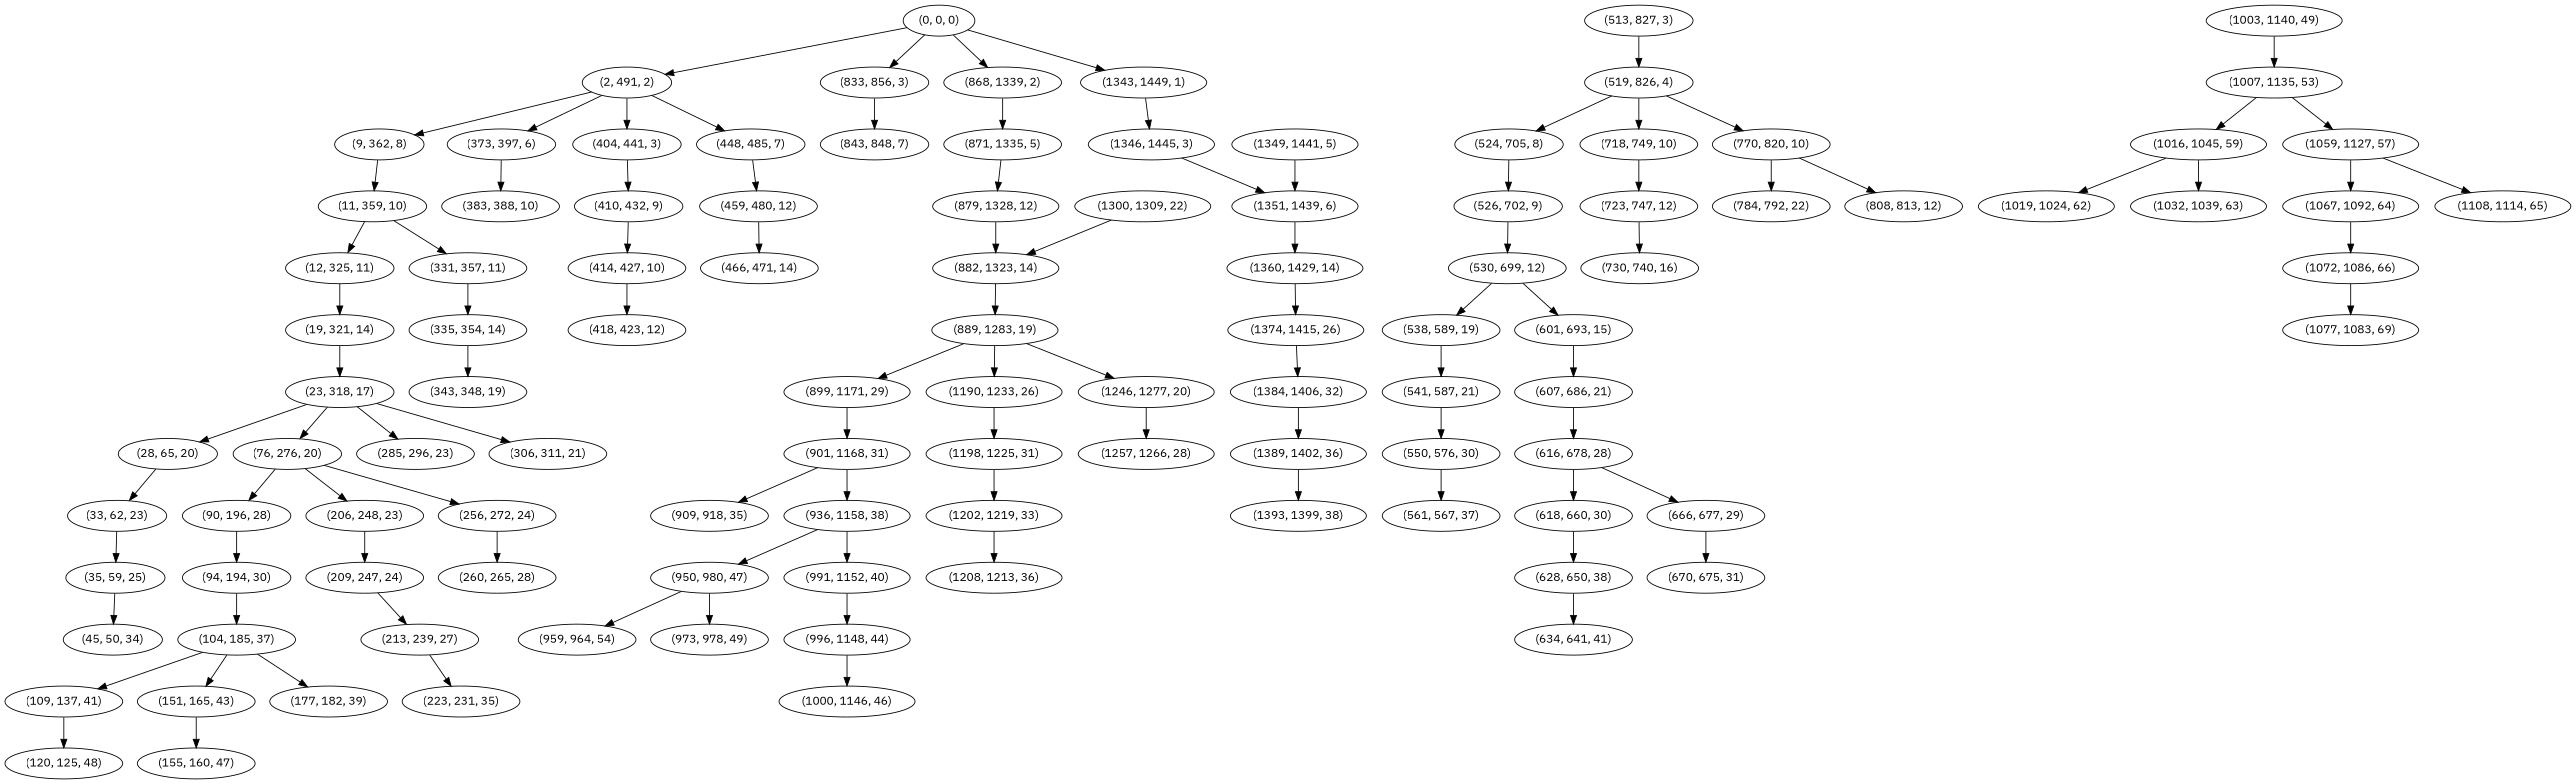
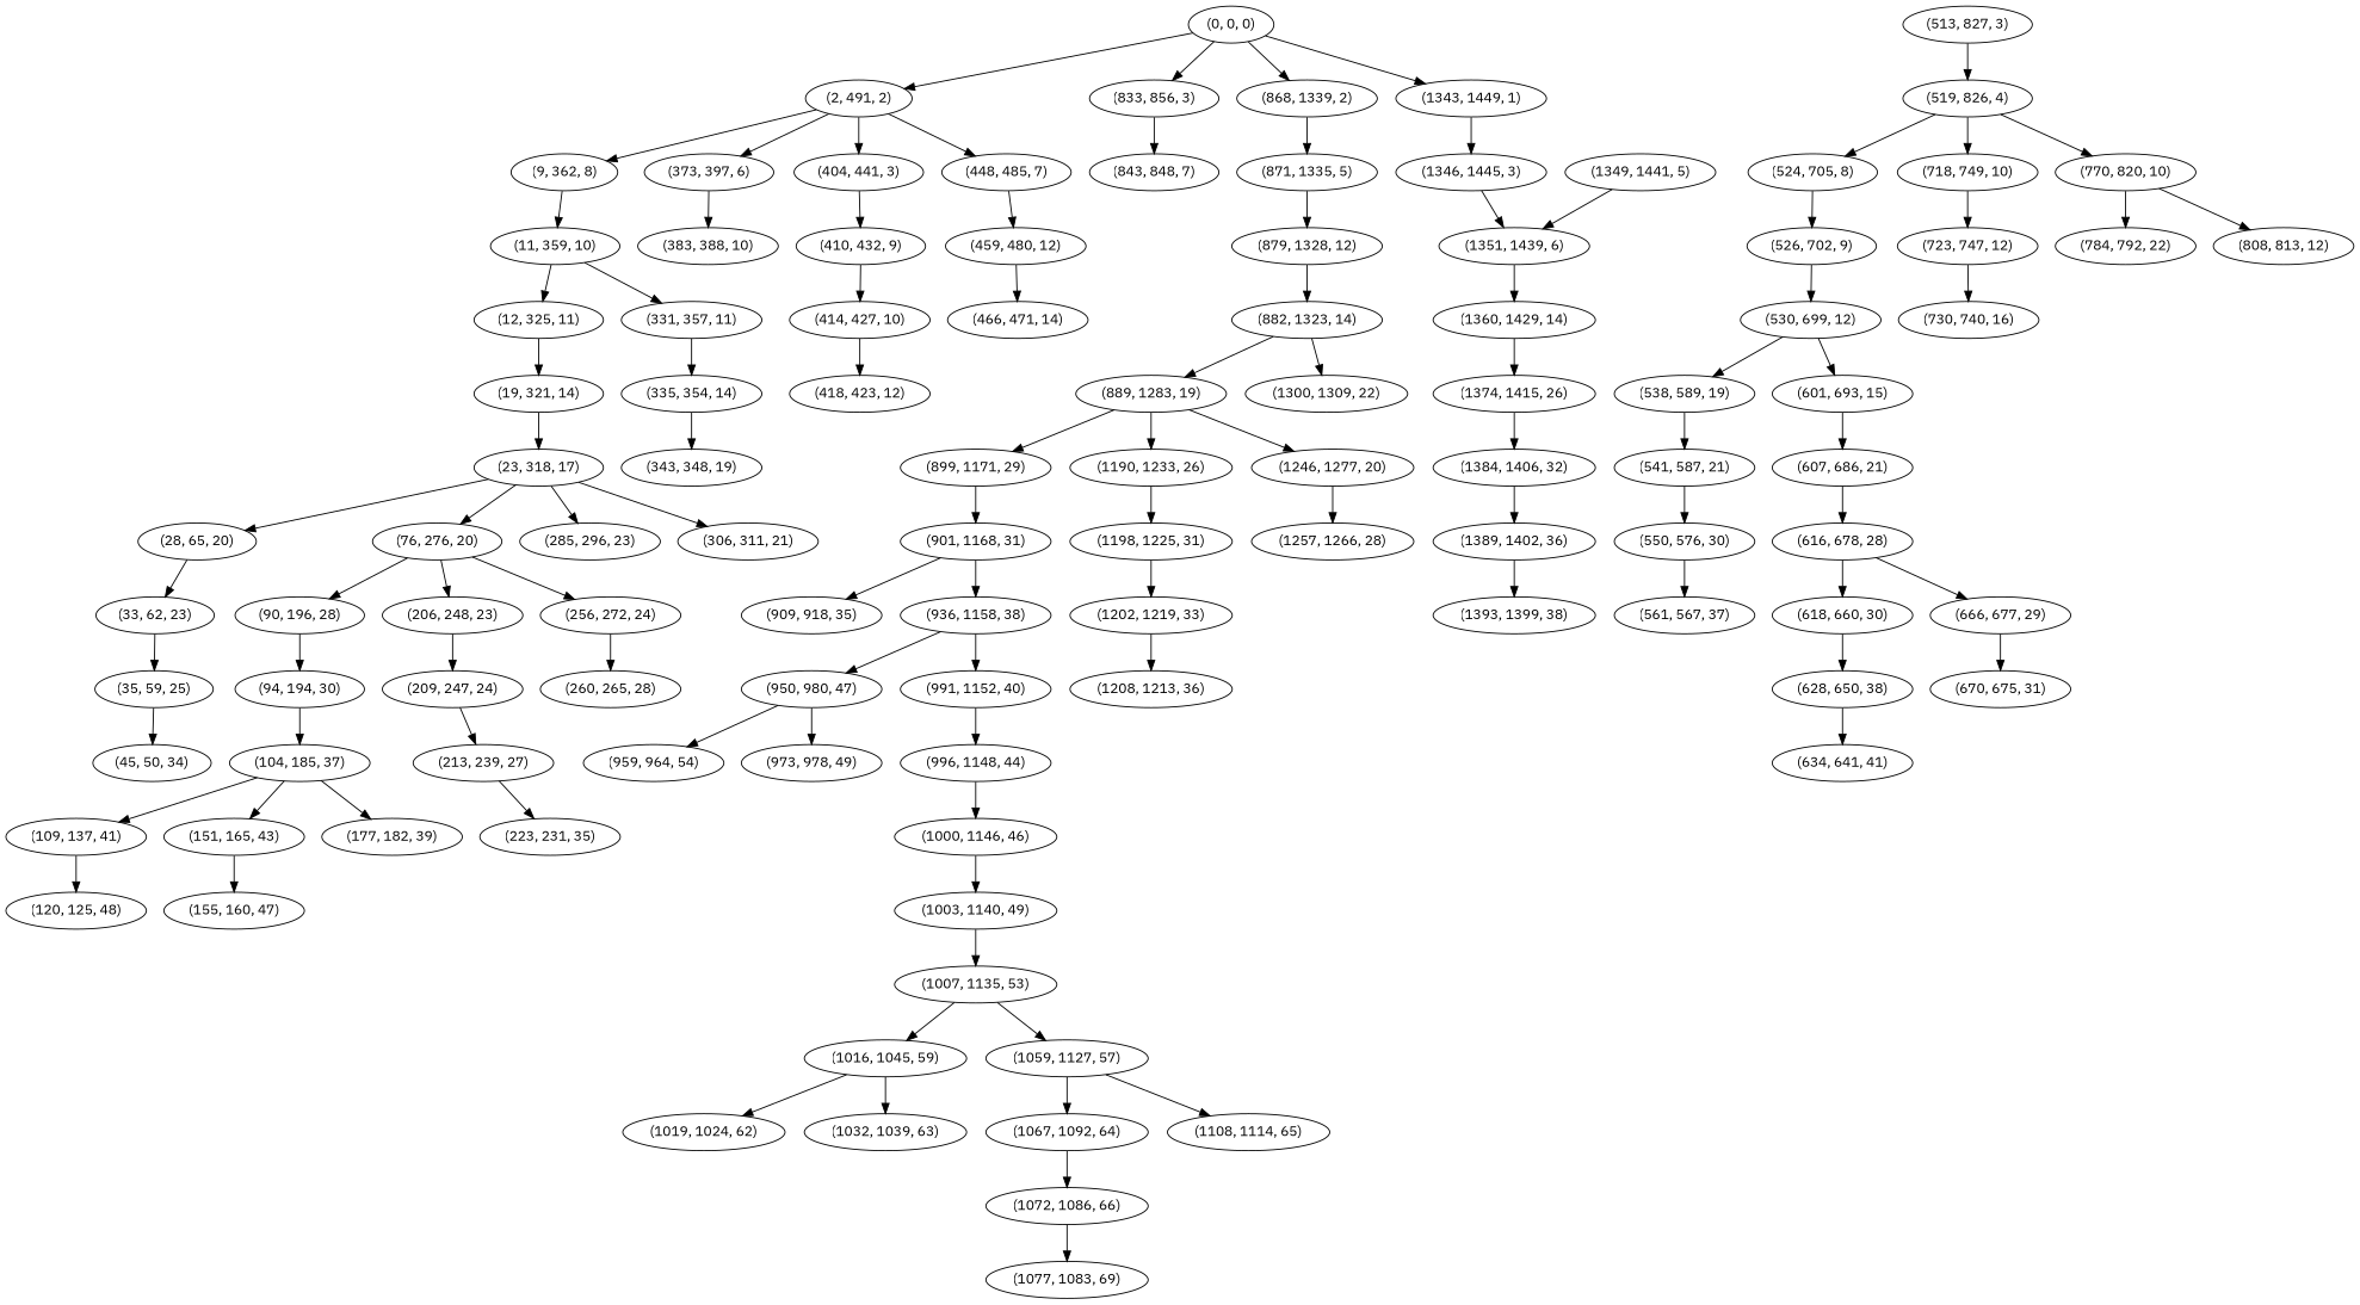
  digraph {
    fontname="IBM Plex Sans"
    node [fontname="IBM Plex Sans"]
    edge [fontname="IBM Plex Sans"]
    "(0, 0, 0)"
    "(2, 491, 2)"
    "(833, 856, 3)"
    "(868, 1339, 2)"
    "(1343, 1449, 1)"
    "(9, 362, 8)"
    "(373, 397, 6)"
    "(404, 441, 3)"
    "(448, 485, 7)"
    "(513, 827, 3)"
    "(519, 826, 4)"
    "(843, 848, 7)"
    "(871, 1335, 5)"
    "(1346, 1445, 3)"
    "(11, 359, 10)"
    "(383, 388, 10)"
    "(410, 432, 9)"
    "(459, 480, 12)"
    "(12, 325, 11)"
    "(331, 357, 11)"
    "(19, 321, 14)"
    "(335, 354, 14)"
    "(23, 318, 17)"
    "(28, 65, 20)"
    "(76, 276, 20)"
    "(285, 296, 23)"
    "(306, 311, 21)"
    "(33, 62, 23)"
    "(90, 196, 28)"
    "(206, 248, 23)"
    "(256, 272, 24)"
    "(35, 59, 25)"
    "(45, 50, 34)"
    "(94, 194, 30)"
    "(209, 247, 24)"
    "(260, 265, 28)"
    "(104, 185, 37)"
    "(109, 137, 41)"
    "(151, 165, 43)"
    "(177, 182, 39)"
    "(120, 125, 48)"
    "(155, 160, 47)"
    "(213, 239, 27)"
    "(223, 231, 35)"
    "(343, 348, 19)"
    "(414, 427, 10)"
    "(418, 423, 12)"
    "(466, 471, 14)"
    "(524, 705, 8)"
    "(718, 749, 10)"
    "(770, 820, 10)"
    "(526, 702, 9)"
    "(723, 747, 12)"
    "(784, 792, 22)"
    "(808, 813, 12)"
    "(530, 699, 12)"
    "(538, 589, 19)"
    "(601, 693, 15)"
    "(541, 587, 21)"
    "(607, 686, 21)"
    "(550, 576, 30)"
    "(561, 567, 37)"
    "(616, 678, 28)"
    "(618, 660, 30)"
    "(666, 677, 29)"
    "(628, 650, 38)"
    "(670, 675, 31)"
    "(634, 641, 41)"
    "(730, 740, 16)"
    "(879, 1328, 12)"
    "(882, 1323, 14)"
    "(889, 1283, 19)"
    "(1300, 1309, 22)"
    "(899, 1171, 29)"
    "(1190, 1233, 26)"
    "(1246, 1277, 20)"
    "(901, 1168, 31)"
    "(1198, 1225, 31)"
    "(1257, 1266, 28)"
    "(909, 918, 35)"
    "(936, 1158, 38)"
    "(950, 980, 47)"
    "(991, 1152, 40)"
    "(959, 964, 54)"
    "(973, 978, 49)"
    "(996, 1148, 44)"
    "(1000, 1146, 46)"
    "(1003, 1140, 49)"
    "(1007, 1135, 53)"
    "(1016, 1045, 59)"
    "(1059, 1127, 57)"
    "(1019, 1024, 62)"
    "(1032, 1039, 63)"
    "(1067, 1092, 64)"
    "(1108, 1114, 65)"
    "(1072, 1086, 66)"
    "(1077, 1083, 69)"
    "(1202, 1219, 33)"
    "(1208, 1213, 36)"
    "(1351, 1439, 6)"
    "(1349, 1441, 5)"
    "(1360, 1429, 14)"
    "(1374, 1415, 26)"
    "(1384, 1406, 32)"
    "(1389, 1402, 36)"
    "(1393, 1399, 38)"
    "(0, 0, 0)" -> "(2, 491, 2)"
    "(0, 0, 0)" -> "(833, 856, 3)"
    "(0, 0, 0)" -> "(868, 1339, 2)"
    "(0, 0, 0)" -> "(1343, 1449, 1)"
    "(2, 491, 2)" -> "(9, 362, 8)"
    "(2, 491, 2)" -> "(373, 397, 6)"
    "(2, 491, 2)" -> "(404, 441, 3)"
    "(2, 491, 2)" -> "(448, 485, 7)"
    "(833, 856, 3)" -> "(843, 848, 7)"
    "(868, 1339, 2)" -> "(871, 1335, 5)"
    "(1343, 1449, 1)" -> "(1346, 1445, 3)"
    "(9, 362, 8)" -> "(11, 359, 10)"
    "(373, 397, 6)" -> "(383, 388, 10)"
    "(404, 441, 3)" -> "(410, 432, 9)"
    "(448, 485, 7)" -> "(459, 480, 12)"
    "(513, 827, 3)" -> "(519, 826, 4)"
    "(519, 826, 4)" -> "(524, 705, 8)"
    "(519, 826, 4)" -> "(718, 749, 10)"
    "(519, 826, 4)" -> "(770, 820, 10)"
    "(871, 1335, 5)" -> "(879, 1328, 12)"
    "(1346, 1445, 3)" -> "(1351, 1439, 6)"
    "(11, 359, 10)" -> "(12, 325, 11)"
    "(11, 359, 10)" -> "(331, 357, 11)"
    "(410, 432, 9)" -> "(414, 427, 10)"
    "(459, 480, 12)" -> "(466, 471, 14)"
    "(12, 325, 11)" -> "(19, 321, 14)"
    "(331, 357, 11)" -> "(335, 354, 14)"
    "(19, 321, 14)" -> "(23, 318, 17)"
    "(335, 354, 14)" -> "(343, 348, 19)"
    "(23, 318, 17)" -> "(28, 65, 20)"
    "(23, 318, 17)" -> "(76, 276, 20)"
    "(23, 318, 17)" -> "(285, 296, 23)"
    "(23, 318, 17)" -> "(306, 311, 21)"
    "(28, 65, 20)" -> "(33, 62, 23)"
    "(76, 276, 20)" -> "(90, 196, 28)"
    "(76, 276, 20)" -> "(206, 248, 23)"
    "(76, 276, 20)" -> "(256, 272, 24)"
    "(33, 62, 23)" -> "(35, 59, 25)"
    "(90, 196, 28)" -> "(94, 194, 30)"
    "(206, 248, 23)" -> "(209, 247, 24)"
    "(256, 272, 24)" -> "(260, 265, 28)"
    "(35, 59, 25)" -> "(45, 50, 34)"
    "(94, 194, 30)" -> "(104, 185, 37)"
    "(209, 247, 24)" -> "(213, 239, 27)"
    "(104, 185, 37)" -> "(109, 137, 41)"
    "(104, 185, 37)" -> "(151, 165, 43)"
    "(104, 185, 37)" -> "(177, 182, 39)"
    "(109, 137, 41)" -> "(120, 125, 48)"
    "(151, 165, 43)" -> "(155, 160, 47)"
    "(213, 239, 27)" -> "(223, 231, 35)"
    "(414, 427, 10)" -> "(418, 423, 12)"
    "(524, 705, 8)" -> "(526, 702, 9)"
    "(718, 749, 10)" -> "(723, 747, 12)"
    "(770, 820, 10)" -> "(784, 792, 22)"
    "(770, 820, 10)" -> "(808, 813, 12)"
    "(526, 702, 9)" -> "(530, 699, 12)"
    "(723, 747, 12)" -> "(730, 740, 16)"
    "(530, 699, 12)" -> "(538, 589, 19)"
    "(530, 699, 12)" -> "(601, 693, 15)"
    "(538, 589, 19)" -> "(541, 587, 21)"
    "(601, 693, 15)" -> "(607, 686, 21)"
    "(541, 587, 21)" -> "(550, 576, 30)"
    "(607, 686, 21)" -> "(616, 678, 28)"
    "(550, 576, 30)" -> "(561, 567, 37)"
    "(616, 678, 28)" -> "(618, 660, 30)"
    "(616, 678, 28)" -> "(666, 677, 29)"
    "(618, 660, 30)" -> "(628, 650, 38)"
    "(666, 677, 29)" -> "(670, 675, 31)"
    "(628, 650, 38)" -> "(634, 641, 41)"
    "(879, 1328, 12)" -> "(882, 1323, 14)"
    "(882, 1323, 14)" -> "(889, 1283, 19)"
-   "(1300, 1309, 22)" -> "(882, 1323, 14)"
+   "(882, 1323, 14)" -> "(1300, 1309, 22)"
    "(889, 1283, 19)" -> "(899, 1171, 29)"
    "(889, 1283, 19)" -> "(1190, 1233, 26)"
    "(889, 1283, 19)" -> "(1246, 1277, 20)"
    "(899, 1171, 29)" -> "(901, 1168, 31)"
    "(1190, 1233, 26)" -> "(1198, 1225, 31)"
    "(1246, 1277, 20)" -> "(1257, 1266, 28)"
    "(901, 1168, 31)" -> "(909, 918, 35)"
    "(901, 1168, 31)" -> "(936, 1158, 38)"
    "(1198, 1225, 31)" -> "(1202, 1219, 33)"
    "(936, 1158, 38)" -> "(950, 980, 47)"
    "(936, 1158, 38)" -> "(991, 1152, 40)"
    "(950, 980, 47)" -> "(959, 964, 54)"
    "(950, 980, 47)" -> "(973, 978, 49)"
    "(991, 1152, 40)" -> "(996, 1148, 44)"
    "(996, 1148, 44)" -> "(1000, 1146, 46)"
+   "(1000, 1146, 46)" -> "(1003, 1140, 49)"
    "(1003, 1140, 49)" -> "(1007, 1135, 53)"
    "(1007, 1135, 53)" -> "(1016, 1045, 59)"
    "(1007, 1135, 53)" -> "(1059, 1127, 57)"
    "(1016, 1045, 59)" -> "(1019, 1024, 62)"
    "(1016, 1045, 59)" -> "(1032, 1039, 63)"
    "(1059, 1127, 57)" -> "(1067, 1092, 64)"
    "(1059, 1127, 57)" -> "(1108, 1114, 65)"
    "(1067, 1092, 64)" -> "(1072, 1086, 66)"
    "(1072, 1086, 66)" -> "(1077, 1083, 69)"
    "(1202, 1219, 33)" -> "(1208, 1213, 36)"
    "(1351, 1439, 6)" -> "(1360, 1429, 14)"
    "(1349, 1441, 5)" -> "(1351, 1439, 6)"
    "(1360, 1429, 14)" -> "(1374, 1415, 26)"
    "(1374, 1415, 26)" -> "(1384, 1406, 32)"
    "(1384, 1406, 32)" -> "(1389, 1402, 36)"
    "(1389, 1402, 36)" -> "(1393, 1399, 38)"
  }
